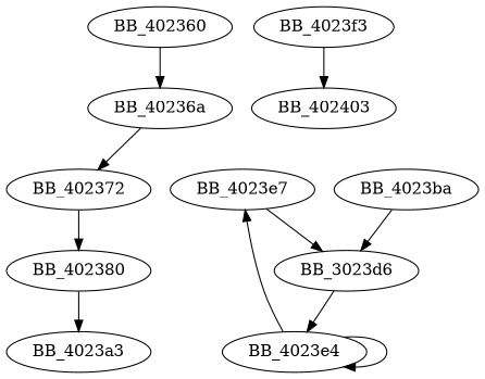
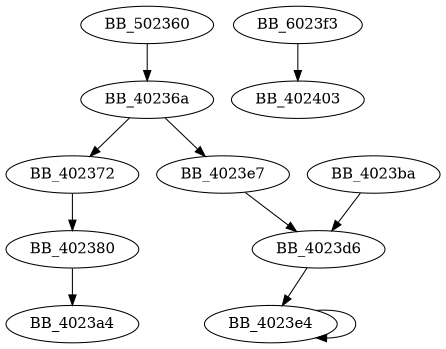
  digraph {
-   BB_402360
+   BB_402360 [label=BB_502360]
    BB_40236a
    n3 [label=BB_402372]
    BB_402380
-   BB_4023a4 [label=BB_4023a3]
+   BB_4023a4
    BB_4023ba
-   BB_4023d6 [label=BB_3023d6]
+   BB_4023d6
    n8 [label=BB_4023e4]
    BB_4023e7
    n10 [label=BB_402403]
-   BB_4023f3
+   BB_4023f3 [label=BB_6023f3]
    BB_402360 -> BB_40236a
    BB_40236a -> n3
    n3 -> BB_402380
    BB_402380 -> BB_4023a4
    BB_4023ba -> BB_4023d6
    BB_4023d6 -> n8
    n8 -> n8
-   n8 -> BB_4023e7
+   BB_40236a -> BB_4023e7
    BB_4023e7 -> BB_4023d6
    BB_4023f3 -> n10
  }
